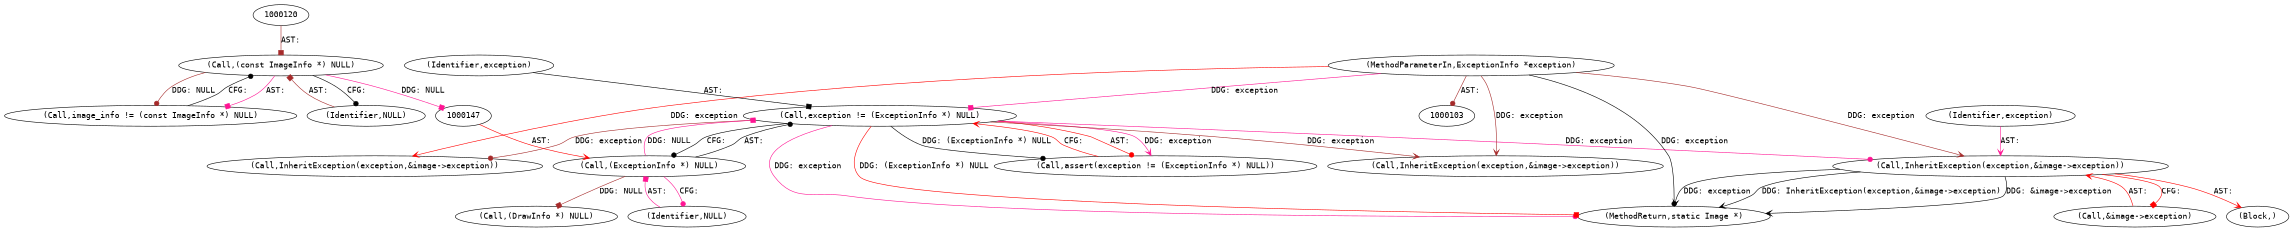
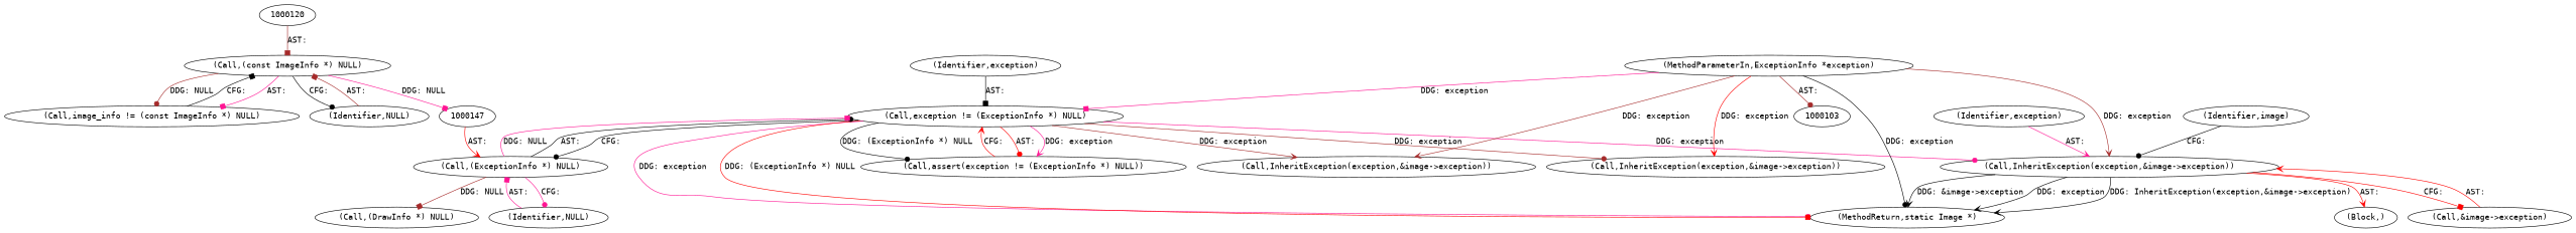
  digraph {
    fontname="DejaVu Sans Mono"
    node [fontname="DejaVu Sans Mono"]
    edge [arrowhead=vee color=black fontname="DejaVu Sans Mono"]
    n1 [label="(Call,InheritException(exception,&image->exception))"]
    n2 [label="(Block,)"]
    n3 [label="(MethodReturn,static Image *)"]
    n4 [label="(Call,&image->exception)"]
    n5 [label="(Call,exception != (ExceptionInfo *) NULL)"]
    n6 [label="(Call,(ExceptionInfo *) NULL)"]
    n7 [label="(Call,assert(exception != (ExceptionInfo *) NULL))"]
    n8 [label="(Call,InheritException(exception,&image->exception))"]
    n9 [label="(Call,InheritException(exception,&image->exception))"]
    n10 [label="(Call,(DrawInfo *) NULL)"]
    n11 [label="(Identifier,NULL)"]
    n12 [label="(MethodParameterIn,ExceptionInfo *exception)"]
    1000103
    n14 [label="(Call,(const ImageInfo *) NULL)"]
    n15 [label="(Call,image_info != (const ImageInfo *) NULL)"]
    n16 [label="(Identifier,NULL)"]
    1000147
    n18 [label="(Identifier,exception)"]
    n19 [label="(Identifier,exception)"]
+   n20 [label="(Identifier,image)"]
    1000120
    n1 -> n2 [color=red label="AST: "]
    n1 -> n3 [label="DDG: &image->exception"]
    n1 -> n3 [label="DDG: exception"]
    n1 -> n3 [label="DDG: InheritException(exception,&image->exception)"]
    n1 -> n4 [arrowhead=box color=red label="CFG: "]
    n4 -> n1 [color=red label="AST: "]
    n5 -> n1 [arrowhead=dot color=deeppink label="DDG: exception"]
    n5 -> n3 [arrowhead=dot color=deeppink label="DDG: exception"]
    n5 -> n3 [arrowhead=box color=red label="DDG: (ExceptionInfo *) NULL"]
    n5 -> n6 [arrowhead=dot label="CFG: "]
    n5 -> n7 [arrowhead=dot color=red label="AST: "]
    n5 -> n7 [color=deeppink label="DDG: exception"]
    n5 -> n7 [arrowhead=dot label="DDG: (ExceptionInfo *) NULL"]
    n5 -> n8 [arrowhead=dot color=brown label="DDG: exception"]
    n5 -> n9 [color=brown label="DDG: exception"]
    n6 -> n5 [arrowhead=dot label="AST: "]
    n6 -> n5 [arrowhead=box color=deeppink label="DDG: NULL"]
    n6 -> n10 [arrowhead=box color=brown label="DDG: NULL"]
    n6 -> n11 [arrowhead=dot color=deeppink label="CFG: "]
    n7 -> n5 [color=red label="CFG: "]
    n11 -> n6 [arrowhead=box color=deeppink label="AST: "]
    n12 -> n1 [color=brown label="DDG: exception"]
    n12 -> n3 [arrowhead=dot label="DDG: exception"]
    n12 -> n5 [arrowhead=box color=deeppink label="DDG: exception"]
    n12 -> n8 [color=red label="DDG: exception"]
    n12 -> n9 [color=brown label="DDG: exception"]
    n12 -> 1000103 [arrowhead=dot color=brown label="AST: "]
    n14 -> n15 [arrowhead=box color=deeppink label="AST: "]
    n14 -> n15 [arrowhead=dot color=brown label="DDG: NULL"]
    n14 -> n16 [arrowhead=dot label="CFG: "]
    n14 -> 1000147 [arrowhead=box color=deeppink label="DDG: NULL"]
-   n15 -> n14 [arrowhead=dot label="CFG: "]
+   n15 -> n14 [arrowhead=box label="CFG: "]
    n16 -> n14 [arrowhead=box color=brown label="AST: "]
    1000147 -> n6 [color=red label="AST: "]
    n18 -> n1 [color=deeppink label="AST: "]
    n19 -> n5 [arrowhead=box label="AST: "]
+   n20 -> n1 [arrowhead=dot label="CFG: "]
    1000120 -> n14 [arrowhead=box color=brown label="AST: "]
  }
